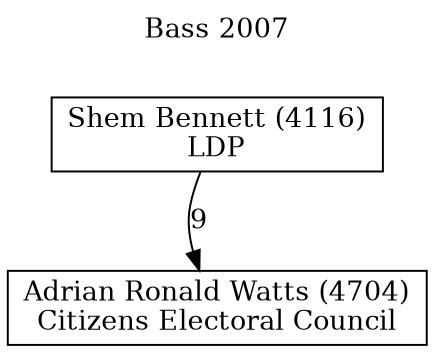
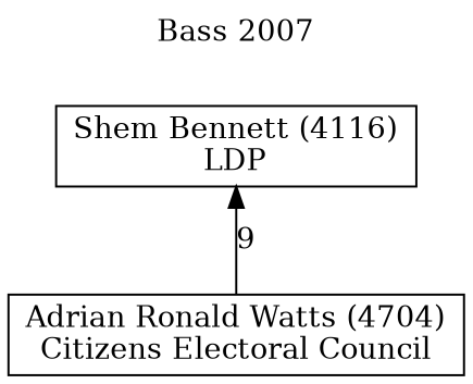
  digraph {
    label="Bass 2007"
    labelloc=t
    mclimit=10
    node [shape=box]
    n1 [label="Shem Bennett (4116)\nLDP"]
    n2 [label="Adrian Ronald Watts (4704)\nCitizens Electoral Council"]
-   n1 -> n2 [label=9]
+   n2 -> n1 [label=9]
  }
